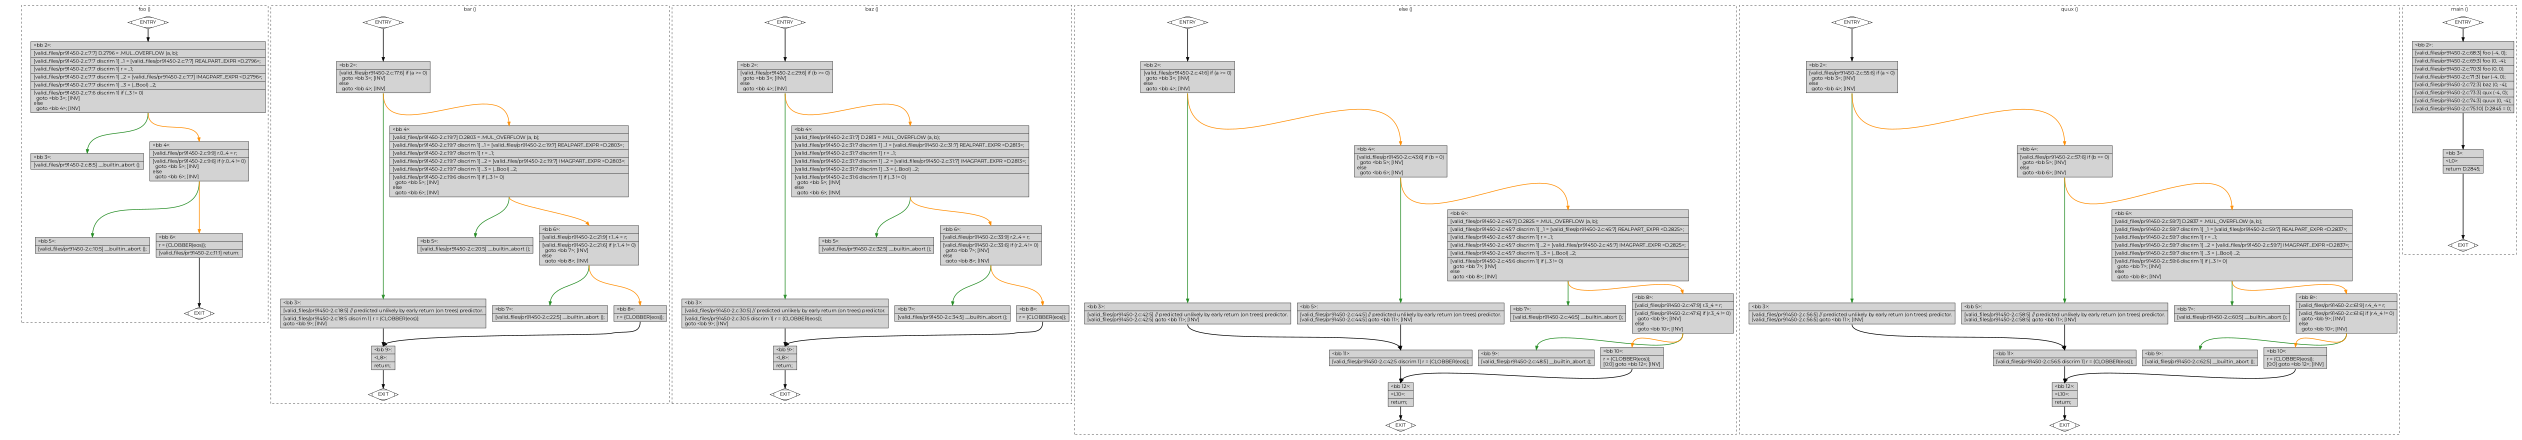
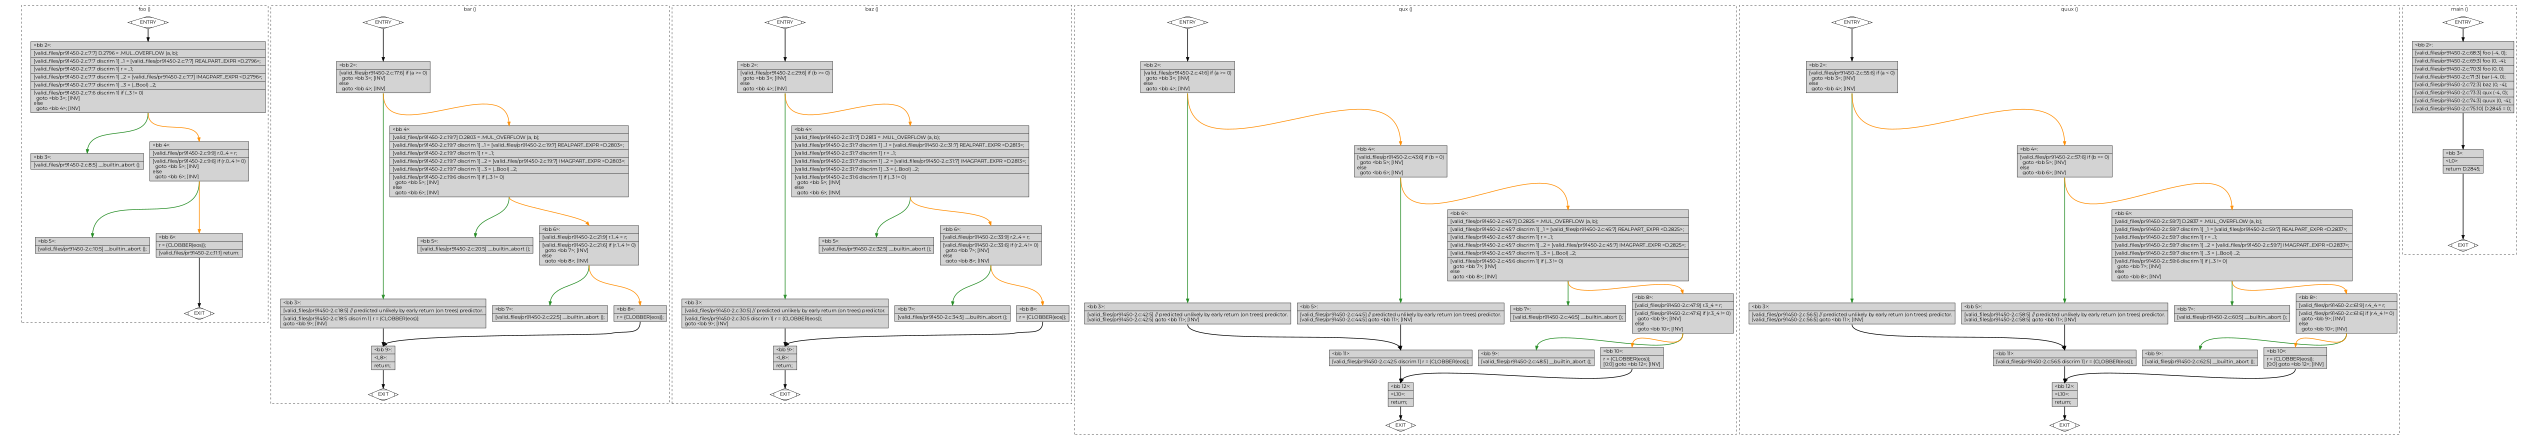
  digraph {
    fontname=Montserrat
    node [fillcolor=lightgrey shape=record style=filled fontname=Montserrat]
    edge [constraint=true headport=n style="solid,bold" tailport=s fontname=Montserrat color=black weight=10]
    n1 [fillcolor=white label=ENTRY shape=Mdiamond]
    n2 [fillcolor=white label=EXIT shape=Mdiamond]
    n3 [label="{\<bb\ 2\>:\l|[valid_files/pr91450-2.c:7:7]\ D.2796\ =\ .MUL_OVERFLOW\ (a,\ b);\l|[valid_files/pr91450-2.c:7:7\ discrim\ 1]\ _1\ =\ [valid_files/pr91450-2.c:7:7]\ REALPART_EXPR\ \<D.2796\>;\l|[valid_files/pr91450-2.c:7:7\ discrim\ 1]\ r\ =\ _1;\l|[valid_files/pr91450-2.c:7:7\ discrim\ 1]\ _2\ =\ [valid_files/pr91450-2.c:7:7]\ IMAGPART_EXPR\ \<D.2796\>;\l|[valid_files/pr91450-2.c:7:7\ discrim\ 1]\ _3\ =\ (_Bool)\ _2;\l|[valid_files/pr91450-2.c:7:6\ discrim\ 1]\ if\ (_3\ !=\ 0)\l\ \ goto\ \<bb\ 3\>;\ [INV]\lelse\l\ \ goto\ \<bb\ 4\>;\ [INV]\l}"]
    n4 [label="{\<bb\ 3\>:\l|[valid_files/pr91450-2.c:8:5]\ __builtin_abort\ ();\l}"]
    n5 [label="{\<bb\ 4\>:\l|[valid_files/pr91450-2.c:9:9]\ r.0_4\ =\ r;\l|[valid_files/pr91450-2.c:9:6]\ if\ (r.0_4\ !=\ 0)\l\ \ goto\ \<bb\ 5\>;\ [INV]\lelse\l\ \ goto\ \<bb\ 6\>;\ [INV]\l}"]
    n6 [label="{\<bb\ 5\>:\l|[valid_files/pr91450-2.c:10:5]\ __builtin_abort\ ();\l}"]
    n7 [label="{\<bb\ 6\>:\l|r\ =\ \{CLOBBER(eos)\};\l|[valid_files/pr91450-2.c:11:1]\ return;\l}"]
    n8 [fillcolor=white label=ENTRY shape=Mdiamond]
    n9 [fillcolor=white label=EXIT shape=Mdiamond]
    n10 [label="{\<bb\ 2\>:\l|[valid_files/pr91450-2.c:17:6]\ if\ (a\ \>=\ 0)\l\ \ goto\ \<bb\ 3\>;\ [INV]\lelse\l\ \ goto\ \<bb\ 4\>;\ [INV]\l}"]
    n11 [label="{\<bb\ 3\>:\l|[valid_files/pr91450-2.c:18:5]\ //\ predicted\ unlikely\ by\ early\ return\ (on\ trees)\ predictor.\l|[valid_files/pr91450-2.c:18:5\ discrim\ 1]\ r\ =\ \{CLOBBER(eos)\};\lgoto\ \<bb\ 9\>;\ [INV]\l}"]
    n12 [label="{\<bb\ 4\>:\l|[valid_files/pr91450-2.c:19:7]\ D.2803\ =\ .MUL_OVERFLOW\ (a,\ b);\l|[valid_files/pr91450-2.c:19:7\ discrim\ 1]\ _1\ =\ [valid_files/pr91450-2.c:19:7]\ REALPART_EXPR\ \<D.2803\>;\l|[valid_files/pr91450-2.c:19:7\ discrim\ 1]\ r\ =\ _1;\l|[valid_files/pr91450-2.c:19:7\ discrim\ 1]\ _2\ =\ [valid_files/pr91450-2.c:19:7]\ IMAGPART_EXPR\ \<D.2803\>;\l|[valid_files/pr91450-2.c:19:7\ discrim\ 1]\ _3\ =\ (_Bool)\ _2;\l|[valid_files/pr91450-2.c:19:6\ discrim\ 1]\ if\ (_3\ !=\ 0)\l\ \ goto\ \<bb\ 5\>;\ [INV]\lelse\l\ \ goto\ \<bb\ 6\>;\ [INV]\l}"]
    n13 [label="{\<bb\ 9\>:\l|\<L8\>:\l|return;\l}"]
    n14 [label="{\<bb\ 5\>:\l|[valid_files/pr91450-2.c:20:5]\ __builtin_abort\ ();\l}"]
    n15 [label="{\<bb\ 6\>:\l|[valid_files/pr91450-2.c:21:9]\ r.1_4\ =\ r;\l|[valid_files/pr91450-2.c:21:6]\ if\ (r.1_4\ !=\ 0)\l\ \ goto\ \<bb\ 7\>;\ [INV]\lelse\l\ \ goto\ \<bb\ 8\>;\ [INV]\l}"]
    n16 [label="{\<bb\ 7\>:\l|[valid_files/pr91450-2.c:22:5]\ __builtin_abort\ ();\l}"]
    n17 [label="{\<bb\ 8\>:\l|r\ =\ \{CLOBBER(eos)\};\l}"]
    n18 [fillcolor=white label=ENTRY shape=Mdiamond]
    n19 [fillcolor=white label=EXIT shape=Mdiamond]
    n20 [label="{\<bb\ 2\>:\l|[valid_files/pr91450-2.c:29:6]\ if\ (b\ \>=\ 0)\l\ \ goto\ \<bb\ 3\>;\ [INV]\lelse\l\ \ goto\ \<bb\ 4\>;\ [INV]\l}"]
    n21 [label="{\<bb\ 3\>:\l|[valid_files/pr91450-2.c:30:5]\ //\ predicted\ unlikely\ by\ early\ return\ (on\ trees)\ predictor.\l|[valid_files/pr91450-2.c:30:5\ discrim\ 1]\ r\ =\ \{CLOBBER(eos)\};\lgoto\ \<bb\ 9\>;\ [INV]\l}"]
    n22 [label="{\<bb\ 4\>:\l|[valid_files/pr91450-2.c:31:7]\ D.2813\ =\ .MUL_OVERFLOW\ (a,\ b);\l|[valid_files/pr91450-2.c:31:7\ discrim\ 1]\ _1\ =\ [valid_files/pr91450-2.c:31:7]\ REALPART_EXPR\ \<D.2813\>;\l|[valid_files/pr91450-2.c:31:7\ discrim\ 1]\ r\ =\ _1;\l|[valid_files/pr91450-2.c:31:7\ discrim\ 1]\ _2\ =\ [valid_files/pr91450-2.c:31:7]\ IMAGPART_EXPR\ \<D.2813\>;\l|[valid_files/pr91450-2.c:31:7\ discrim\ 1]\ _3\ =\ (_Bool)\ _2;\l|[valid_files/pr91450-2.c:31:6\ discrim\ 1]\ if\ (_3\ !=\ 0)\l\ \ goto\ \<bb\ 5\>;\ [INV]\lelse\l\ \ goto\ \<bb\ 6\>;\ [INV]\l}"]
    n23 [label="{\<bb\ 9\>:\l|\<L8\>:\l|return;\l}"]
    n24 [label="{\<bb\ 5\>:\l|[valid_files/pr91450-2.c:32:5]\ __builtin_abort\ ();\l}"]
    n25 [label="{\<bb\ 6\>:\l|[valid_files/pr91450-2.c:33:9]\ r.2_4\ =\ r;\l|[valid_files/pr91450-2.c:33:6]\ if\ (r.2_4\ !=\ 0)\l\ \ goto\ \<bb\ 7\>;\ [INV]\lelse\l\ \ goto\ \<bb\ 8\>;\ [INV]\l}"]
    n26 [label="{\<bb\ 7\>:\l|[valid_files/pr91450-2.c:34:5]\ __builtin_abort\ ();\l}"]
    n27 [label="{\<bb\ 8\>:\l|r\ =\ \{CLOBBER(eos)\};\l}"]
    n28 [fillcolor=white label=ENTRY shape=Mdiamond]
    n29 [fillcolor=white label=EXIT shape=Mdiamond]
    n30 [label="{\<bb\ 2\>:\l|[valid_files/pr91450-2.c:41:6]\ if\ (a\ \>=\ 0)\l\ \ goto\ \<bb\ 3\>;\ [INV]\lelse\l\ \ goto\ \<bb\ 4\>;\ [INV]\l}"]
    n31 [label="{\<bb\ 3\>:\l|[valid_files/pr91450-2.c:42:5]\ //\ predicted\ unlikely\ by\ early\ return\ (on\ trees)\ predictor.\l[valid_files/pr91450-2.c:42:5]\ goto\ \<bb\ 11\>;\ [INV]\l}"]
    n32 [label="{\<bb\ 4\>:\l|[valid_files/pr91450-2.c:43:6]\ if\ (b\ \<\ 0)\l\ \ goto\ \<bb\ 5\>;\ [INV]\lelse\l\ \ goto\ \<bb\ 6\>;\ [INV]\l}"]
    n33 [label="{\<bb\ 11\>:\l|[valid_files/pr91450-2.c:42:5\ discrim\ 1]\ r\ =\ \{CLOBBER(eos)\};\l}"]
    n34 [label="{\<bb\ 5\>:\l|[valid_files/pr91450-2.c:44:5]\ //\ predicted\ unlikely\ by\ early\ return\ (on\ trees)\ predictor.\l[valid_files/pr91450-2.c:44:5]\ goto\ \<bb\ 11\>;\ [INV]\l}"]
    n35 [label="{\<bb\ 6\>:\l|[valid_files/pr91450-2.c:45:7]\ D.2825\ =\ .MUL_OVERFLOW\ (a,\ b);\l|[valid_files/pr91450-2.c:45:7\ discrim\ 1]\ _1\ =\ [valid_files/pr91450-2.c:45:7]\ REALPART_EXPR\ \<D.2825\>;\l|[valid_files/pr91450-2.c:45:7\ discrim\ 1]\ r\ =\ _1;\l|[valid_files/pr91450-2.c:45:7\ discrim\ 1]\ _2\ =\ [valid_files/pr91450-2.c:45:7]\ IMAGPART_EXPR\ \<D.2825\>;\l|[valid_files/pr91450-2.c:45:7\ discrim\ 1]\ _3\ =\ (_Bool)\ _2;\l|[valid_files/pr91450-2.c:45:6\ discrim\ 1]\ if\ (_3\ !=\ 0)\l\ \ goto\ \<bb\ 7\>;\ [INV]\lelse\l\ \ goto\ \<bb\ 8\>;\ [INV]\l}"]
    n36 [label="{\<bb\ 7\>:\l|[valid_files/pr91450-2.c:46:5]\ __builtin_abort\ ();\l}"]
    n37 [label="{\<bb\ 8\>:\l|[valid_files/pr91450-2.c:47:9]\ r.3_4\ =\ r;\l|[valid_files/pr91450-2.c:47:6]\ if\ (r.3_4\ !=\ 0)\l\ \ goto\ \<bb\ 9\>;\ [INV]\lelse\l\ \ goto\ \<bb\ 10\>;\ [INV]\l}"]
    n38 [label="{\<bb\ 9\>:\l|[valid_files/pr91450-2.c:48:5]\ __builtin_abort\ ();\l}"]
    n39 [label="{\<bb\ 10\>:\l|r\ =\ \{CLOBBER(eos)\};\l[0:0]\ goto\ \<bb\ 12\>;\ [INV]\l}"]
    n40 [label="{\<bb\ 12\>:\l|\<L10\>:\l|return;\l}"]
    n41 [fillcolor=white label=ENTRY shape=Mdiamond]
    n42 [fillcolor=white label=EXIT shape=Mdiamond]
    n43 [label="{\<bb\ 2\>:\l|[valid_files/pr91450-2.c:55:6]\ if\ (a\ \<\ 0)\l\ \ goto\ \<bb\ 3\>;\ [INV]\lelse\l\ \ goto\ \<bb\ 4\>;\ [INV]\l}"]
    n44 [label="{\<bb\ 3\>:\l|[valid_files/pr91450-2.c:56:5]\ //\ predicted\ unlikely\ by\ early\ return\ (on\ trees)\ predictor.\l[valid_files/pr91450-2.c:56:5]\ goto\ \<bb\ 11\>;\ [INV]\l}"]
    n45 [label="{\<bb\ 4\>:\l|[valid_files/pr91450-2.c:57:6]\ if\ (b\ \>=\ 0)\l\ \ goto\ \<bb\ 5\>;\ [INV]\lelse\l\ \ goto\ \<bb\ 6\>;\ [INV]\l}"]
    n46 [label="{\<bb\ 11\>:\l|[valid_files/pr91450-2.c:56:5\ discrim\ 1]\ r\ =\ \{CLOBBER(eos)\};\l}"]
    n47 [label="{\<bb\ 5\>:\l|[valid_files/pr91450-2.c:58:5]\ //\ predicted\ unlikely\ by\ early\ return\ (on\ trees)\ predictor.\l[valid_files/pr91450-2.c:58:5]\ goto\ \<bb\ 11\>;\ [INV]\l}"]
    n48 [label="{\<bb\ 6\>:\l|[valid_files/pr91450-2.c:59:7]\ D.2837\ =\ .MUL_OVERFLOW\ (a,\ b);\l|[valid_files/pr91450-2.c:59:7\ discrim\ 1]\ _1\ =\ [valid_files/pr91450-2.c:59:7]\ REALPART_EXPR\ \<D.2837\>;\l|[valid_files/pr91450-2.c:59:7\ discrim\ 1]\ r\ =\ _1;\l|[valid_files/pr91450-2.c:59:7\ discrim\ 1]\ _2\ =\ [valid_files/pr91450-2.c:59:7]\ IMAGPART_EXPR\ \<D.2837\>;\l|[valid_files/pr91450-2.c:59:7\ discrim\ 1]\ _3\ =\ (_Bool)\ _2;\l|[valid_files/pr91450-2.c:59:6\ discrim\ 1]\ if\ (_3\ !=\ 0)\l\ \ goto\ \<bb\ 7\>;\ [INV]\lelse\l\ \ goto\ \<bb\ 8\>;\ [INV]\l}"]
    n49 [label="{\<bb\ 7\>:\l|[valid_files/pr91450-2.c:60:5]\ __builtin_abort\ ();\l}"]
    n50 [label="{\<bb\ 8\>:\l|[valid_files/pr91450-2.c:61:9]\ r.4_4\ =\ r;\l|[valid_files/pr91450-2.c:61:6]\ if\ (r.4_4\ !=\ 0)\l\ \ goto\ \<bb\ 9\>;\ [INV]\lelse\l\ \ goto\ \<bb\ 10\>;\ [INV]\l}"]
    n51 [label="{\<bb\ 9\>:\l|[valid_files/pr91450-2.c:62:5]\ __builtin_abort\ ();\l}"]
    n52 [label="{\<bb\ 10\>:\l|r\ =\ \{CLOBBER(eos)\};\l[0:0]\ goto\ \<bb\ 12\>;\ [INV]\l}"]
    n53 [label="{\<bb\ 12\>:\l|\<L10\>:\l|return;\l}"]
    n54 [fillcolor=white label=ENTRY shape=Mdiamond]
    n55 [fillcolor=white label=EXIT shape=Mdiamond]
    n56 [label="{\<bb\ 2\>:\l|[valid_files/pr91450-2.c:68:3]\ foo\ (-4,\ 0);\l|[valid_files/pr91450-2.c:69:3]\ foo\ (0,\ -4);\l|[valid_files/pr91450-2.c:70:3]\ foo\ (0,\ 0);\l|[valid_files/pr91450-2.c:71:3]\ bar\ (-4,\ 0);\l|[valid_files/pr91450-2.c:72:3]\ baz\ (0,\ -4);\l|[valid_files/pr91450-2.c:73:3]\ qux\ (-4,\ 0);\l|[valid_files/pr91450-2.c:74:3]\ quux\ (0,\ -4);\l|[valid_files/pr91450-2.c:75:10]\ D.2845\ =\ 0;\l}"]
    n57 [label="{\<bb\ 3\>:\l|\<L0\>:\l|return\ D.2845;\l}"]
    subgraph cluster_1 {
      color=black
      label="foo ()"
      style=dashed
      n1
      n2
      n3
      n4
      n5
      n6
      n7
    }
    subgraph cluster_2 {
      color=black
      label="bar ()"
      style=dashed
      n8
      n9
      n10
      n11
      n12
      n13
      n14
      n15
      n16
      n17
    }
    subgraph cluster_3 {
      color=black
      label="baz ()"
      style=dashed
      n18
      n19
      n20
      n21
      n22
      n23
      n24
      n25
      n26
      n27
    }
    subgraph cluster_4 {
      color=black
-     label="else ()"
+     label="qux ()"
      style=dashed
      n28
      n29
      n30
      n31
      n32
      n33
      n34
      n35
      n36
      n37
      n38
      n39
      n40
    }
    subgraph cluster_5 {
      color=black
      label="quux ()"
      style=dashed
      n41
      n42
      n43
      n44
      n45
      n46
      n47
      n48
      n49
      n50
      n51
      n52
      n53
    }
    subgraph cluster_6 {
      color=black
      label="main ()"
      style=dashed
      n54
      n55
      n56
      n57
    }
    n1 -> n2 [style=invis color="" weight=""]
    n1 -> n3 [weight=100]
    n3 -> n4 [color=forestgreen]
    n3 -> n5 [color=darkorange]
    n5 -> n6 [color=forestgreen]
    n5 -> n7 [color=darkorange]
    n7 -> n2
    n8 -> n9 [style=invis color="" weight=""]
    n8 -> n10 [weight=100]
    n10 -> n11 [color=forestgreen]
    n10 -> n12 [color=darkorange]
    n11 -> n13 [weight=100]
    n12 -> n14 [color=forestgreen]
    n12 -> n15 [color=darkorange]
    n13 -> n9
    n15 -> n16 [color=forestgreen]
    n15 -> n17 [color=darkorange]
    n17 -> n13 [weight=100]
    n18 -> n19 [style=invis color="" weight=""]
    n18 -> n20 [weight=100]
    n20 -> n21 [color=forestgreen]
    n20 -> n22 [color=darkorange]
    n21 -> n23 [weight=100]
    n22 -> n24 [color=forestgreen]
    n22 -> n25 [color=darkorange]
    n23 -> n19
    n25 -> n26 [color=forestgreen]
    n25 -> n27 [color=darkorange]
    n27 -> n23 [weight=100]
    n28 -> n29 [style=invis color="" weight=""]
    n28 -> n30 [weight=100]
    n30 -> n31 [color=forestgreen]
    n30 -> n32 [color=darkorange]
    n31 -> n33 [weight=100]
    n32 -> n34 [color=forestgreen]
    n32 -> n35 [color=darkorange]
    n33 -> n40 [weight=100]
    n34 -> n33 [weight=100]
    n35 -> n36 [color=forestgreen]
    n35 -> n37 [color=darkorange]
    n37 -> n38 [color=forestgreen]
    n37 -> n39 [color=darkorange]
    n39 -> n40 [weight=100]
    n40 -> n29
    n41 -> n42 [style=invis color="" weight=""]
    n41 -> n43 [weight=100]
    n43 -> n44 [color=forestgreen]
    n43 -> n45 [color=darkorange]
    n44 -> n46 [weight=100]
    n45 -> n47 [color=forestgreen]
    n45 -> n48 [color=darkorange]
    n46 -> n53 [weight=100]
    n47 -> n46 [weight=100]
    n48 -> n49 [color=forestgreen]
    n48 -> n50 [color=darkorange]
    n50 -> n51 [color=forestgreen]
    n50 -> n52 [color=darkorange]
    n52 -> n53 [weight=100]
    n53 -> n42
    n54 -> n55 [style=invis color="" weight=""]
    n54 -> n56 [weight=100]
    n56 -> n57 [weight=100]
    n57 -> n55
  }
